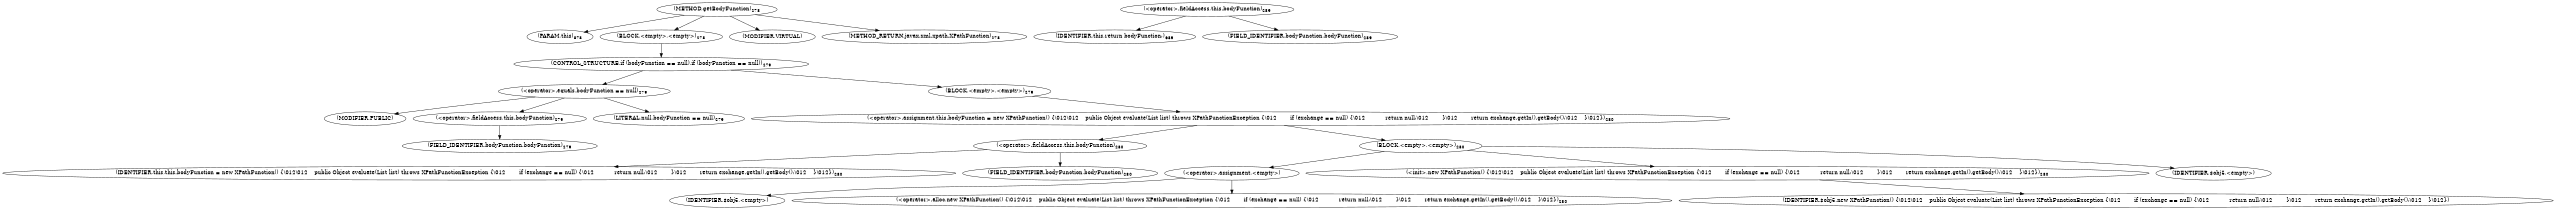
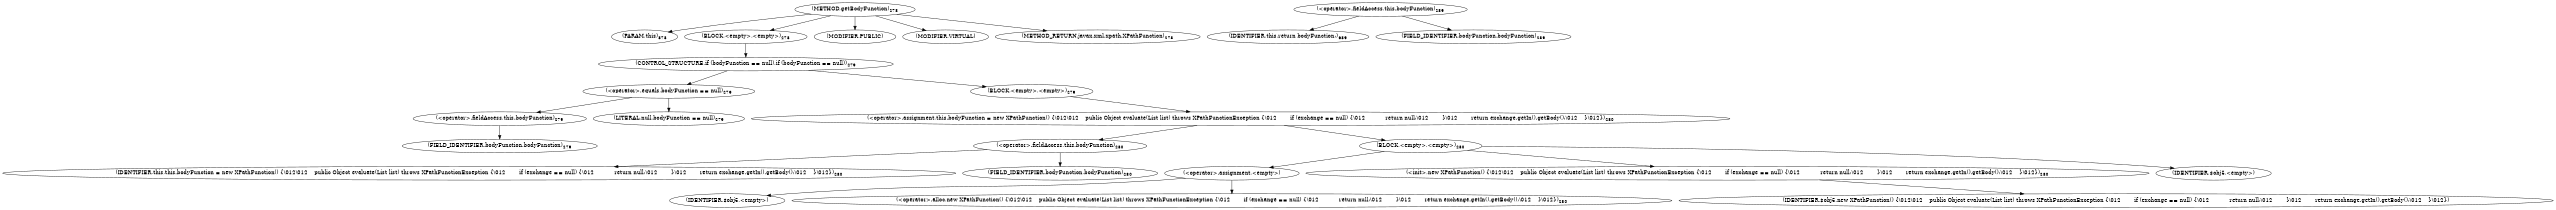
  digraph {
    n1 [label=<(METHOD,getBodyFunction)<SUB>278</SUB>>]
    n2 [label=<(PARAM,this)<SUB>878</SUB>>]
    n3 [label=<(BLOCK,&lt;empty&gt;,&lt;empty&gt;)<SUB>278</SUB>>]
    n4 [label=<(MODIFIER,PUBLIC)>]
    n5 [label=<(MODIFIER,VIRTUAL)>]
    n6 [label=<(METHOD_RETURN,javax.xml.xpath.XPathFunction)<SUB>278</SUB>>]
    n7 [label=<(CONTROL_STRUCTURE,if (bodyFunction == null),if (bodyFunction == null))<SUB>279</SUB>>]
    n8 [label=<(&lt;operator&gt;.equals,bodyFunction == null)<SUB>279</SUB>>]
    n9 [label=<(BLOCK,&lt;empty&gt;,&lt;empty&gt;)<SUB>279</SUB>>]
    n10 [label=<(&lt;operator&gt;.fieldAccess,this.bodyFunction)<SUB>279</SUB>>]
    n11 [label=<(LITERAL,null,bodyFunction == null)<SUB>279</SUB>>]
    n12 [label=<(&lt;operator&gt;.assignment,this.bodyFunction = new XPathFunction() {\012\012    public Object evaluate(List list) throws XPathFunctionException {\012        if (exchange == null) {\012            return null;\012        }\012        return exchange.getIn().getBody();\012    }\012})<SUB>280</SUB>>]
    n13 [label=<(FIELD_IDENTIFIER,bodyFunction,bodyFunction)<SUB>279</SUB>>]
    n14 [label=<(&lt;operator&gt;.fieldAccess,this.bodyFunction)<SUB>280</SUB>>]
    n15 [label=<(BLOCK,&lt;empty&gt;,&lt;empty&gt;)<SUB>280</SUB>>]
    n16 [label=<(IDENTIFIER,this,this.bodyFunction = new XPathFunction() {\012\012    public Object evaluate(List list) throws XPathFunctionException {\012        if (exchange == null) {\012            return null;\012        }\012        return exchange.getIn().getBody();\012    }\012})<SUB>280</SUB>>]
    n17 [label=<(FIELD_IDENTIFIER,bodyFunction,bodyFunction)<SUB>280</SUB>>]
    n18 [label=<(&lt;operator&gt;.assignment,&lt;empty&gt;)>]
    n19 [label=<(&lt;init&gt;,new XPathFunction() {\012\012    public Object evaluate(List list) throws XPathFunctionException {\012        if (exchange == null) {\012            return null;\012        }\012        return exchange.getIn().getBody();\012    }\012})<SUB>280</SUB>>]
    n20 [label=<(IDENTIFIER,$obj5,&lt;empty&gt;)>]
    n21 [label=<(IDENTIFIER,$obj5,&lt;empty&gt;)>]
    n22 [label=<(&lt;operator&gt;.alloc,new XPathFunction() {\012\012    public Object evaluate(List list) throws XPathFunctionException {\012        if (exchange == null) {\012            return null;\012        }\012        return exchange.getIn().getBody();\012    }\012})<SUB>280</SUB>>]
    n23 [label=<(IDENTIFIER,$obj5,new XPathFunction() {\012\012    public Object evaluate(List list) throws XPathFunctionException {\012        if (exchange == null) {\012            return null;\012        }\012        return exchange.getIn().getBody();\012    }\012})>]
    n24 [label=<(&lt;operator&gt;.fieldAccess,this.bodyFunction)<SUB>289</SUB>>]
    n25 [label=<(IDENTIFIER,this,return bodyFunction;)<SUB>689</SUB>>]
    n26 [label=<(FIELD_IDENTIFIER,bodyFunction,bodyFunction)<SUB>289</SUB>>]
    n1 -> n2
    n1 -> n3
-   n8 -> n4
+   n1 -> n4
    n1 -> n5
    n1 -> n6
    n3 -> n7
    n7 -> n8
    n7 -> n9
    n8 -> n10
    n8 -> n11
    n9 -> n12
    n10 -> n13
    n12 -> n14
    n12 -> n15
    n14 -> n16
    n14 -> n17
    n15 -> n18
    n15 -> n19
    n15 -> n20
    n18 -> n21
    n18 -> n22
    n19 -> n23
    n24 -> n25
    n24 -> n26
  }
